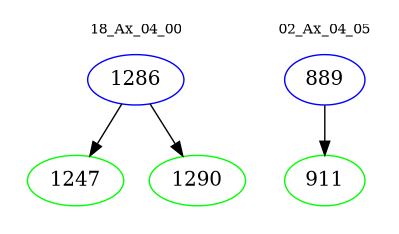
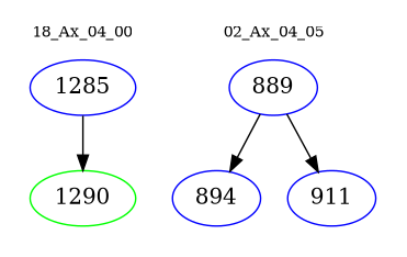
  digraph {
    node [color=blue]
    edge [color=black]
-   n1 [label=1286]
-   n2 [color=green label=1247]
+   n1 [label=1285]
    n3 [color=green label=1290]
    n4 [label=889]
-   n6 [color=green label=911]
+   n5 [label=894]
+   n6 [label=911]
    subgraph cluster_1 {
      color=white
      fontsize=10
      label="18_Ax_04_00"
      n1
-     n2
      n3
    }
    subgraph cluster_2 {
      color=white
      fontsize=10
      label="02_Ax_04_05"
      n4
+     n5
      n6
    }
-   n1 -> n2
    n1 -> n3
+   n4 -> n5
    n4 -> n6
  }
